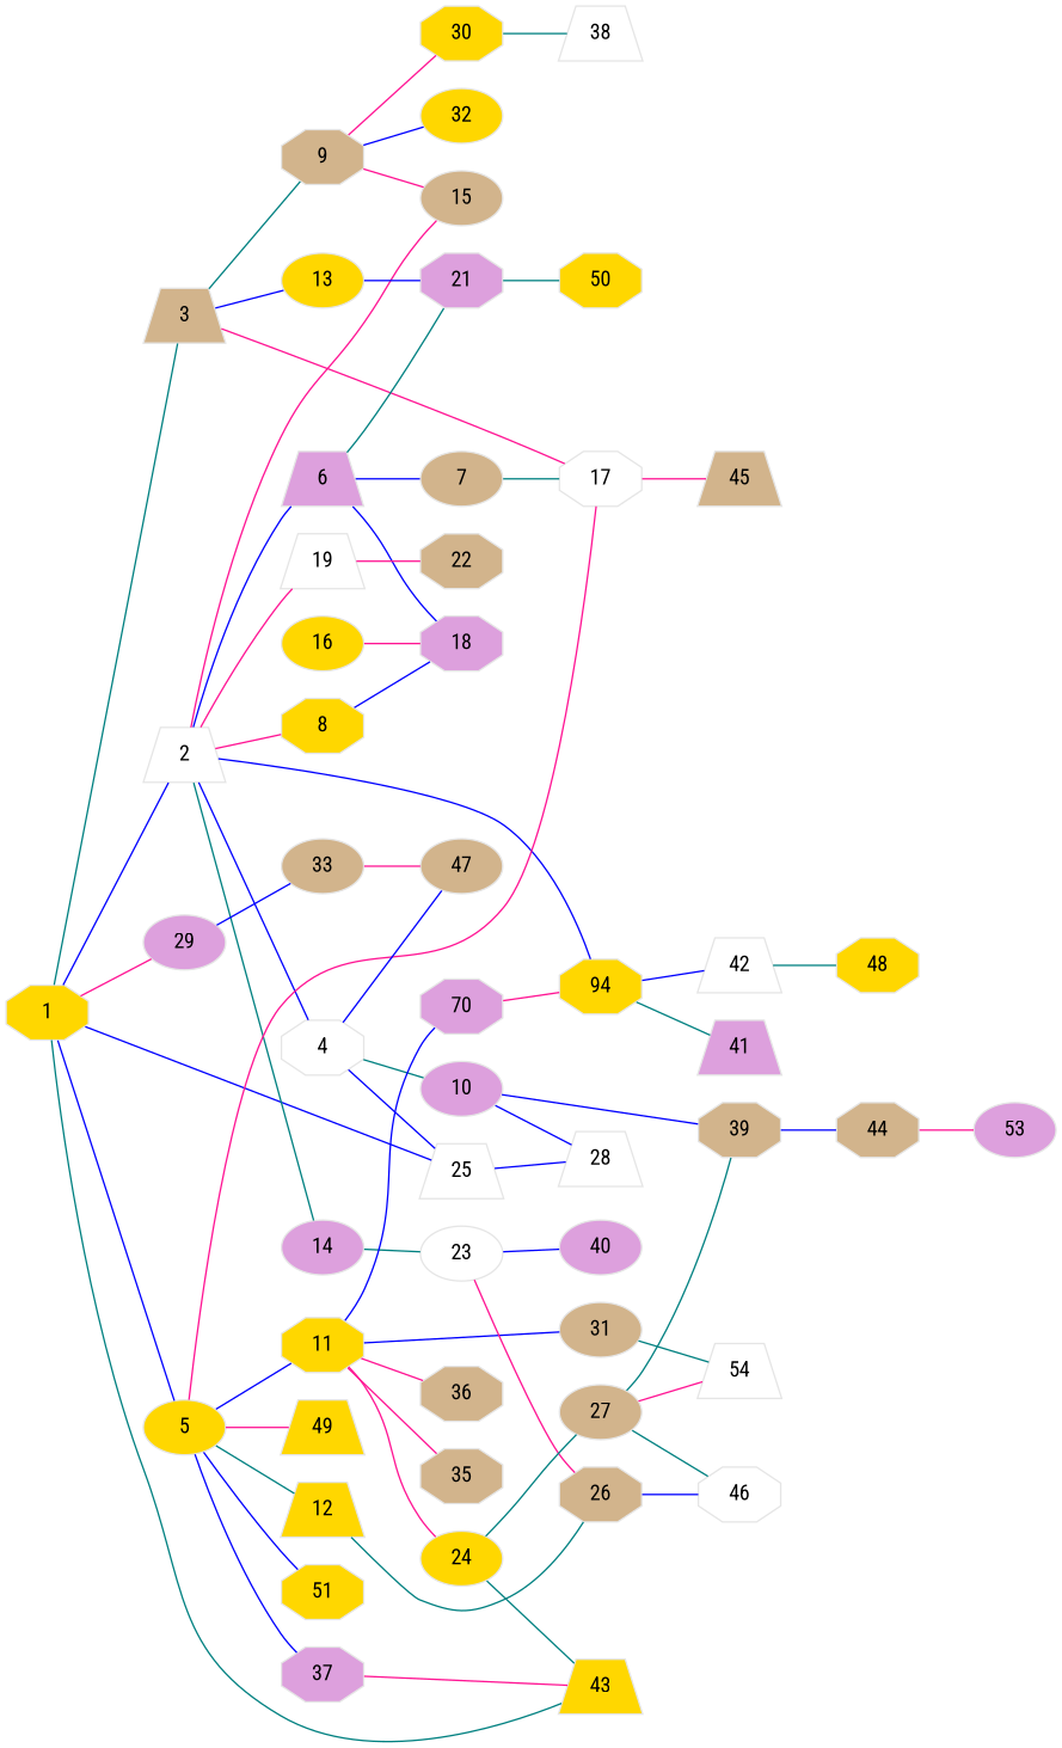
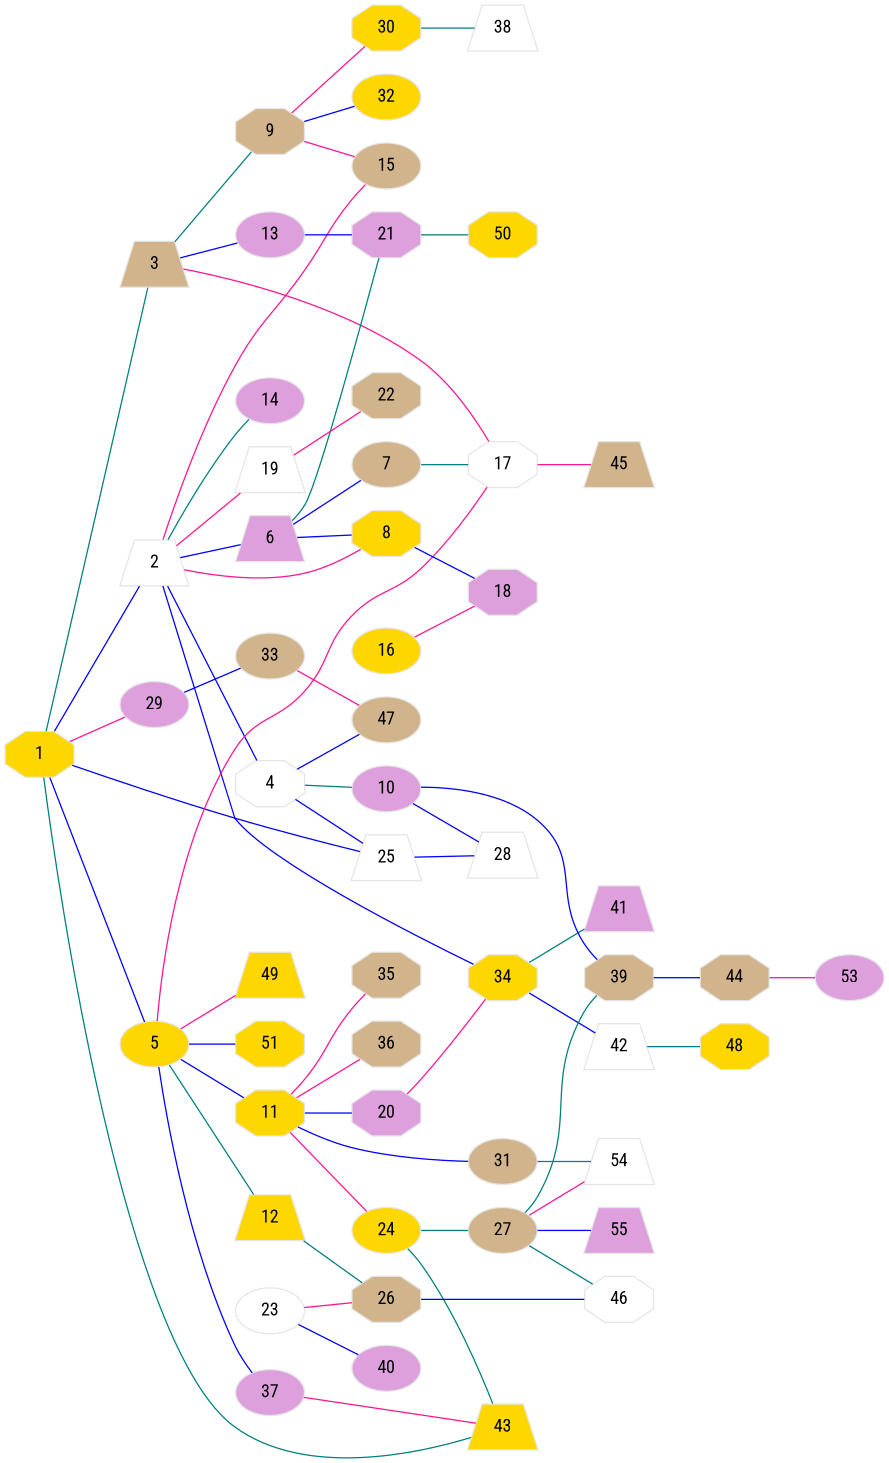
  graph {
    fontname="Roboto Condensed"
    rankdir=LR
    node [color=gray90 fillcolor=gold fontname="Roboto Condensed" shape=octagon style=filled]
    edge [color=blue fontname="Roboto Condensed"]
    1
    2 [fillcolor=white shape=trapezium]
    3 [fillcolor=tan shape=trapezium]
    5 [shape=ellipse]
    25 [fillcolor=white shape=trapezium]
    29 [fillcolor=plum shape=ellipse]
    43 [shape=trapezium]
    4 [fillcolor=white]
    6 [fillcolor=plum shape=trapezium]
    14 [fillcolor=plum shape=ellipse]
    15 [fillcolor=tan shape=ellipse]
    19 [fillcolor=white shape=trapezium]
-   34 [label=94]
+   34
    8
    9 [fillcolor=tan]
-   13 [shape=ellipse]
+   13 [fillcolor=plum shape=ellipse]
    17 [fillcolor=white]
    11
    12 [shape=trapezium]
-   37 [fillcolor=plum]
+   37 [fillcolor=plum shape=ellipse]
    49 [shape=trapezium]
    51
    28 [fillcolor=white shape=trapezium]
    33 [fillcolor=tan shape=ellipse]
    10 [fillcolor=plum shape=ellipse]
    47 [fillcolor=tan shape=ellipse]
    7 [fillcolor=tan shape=ellipse]
    21 [fillcolor=plum]
    23 [fillcolor=white shape=ellipse]
    16 [shape=ellipse]
    18 [fillcolor=plum]
    22 [fillcolor=tan]
    41 [fillcolor=plum shape=trapezium]
    42 [fillcolor=white shape=trapezium]
    30
    32 [shape=ellipse]
    45 [fillcolor=tan shape=trapezium]
    39 [fillcolor=tan]
-   20 [fillcolor=plum label=70]
+   20 [fillcolor=plum]
    24 [shape=ellipse]
    31 [fillcolor=tan shape=ellipse]
    35 [fillcolor=tan]
    36 [fillcolor=tan]
    26 [fillcolor=tan]
    50
    38 [fillcolor=white shape=trapezium]
    44 [fillcolor=tan]
    27 [fillcolor=tan shape=ellipse]
    54 [fillcolor=white shape=trapezium]
    46 [fillcolor=white]
    40 [fillcolor=plum shape=ellipse]
+   55 [fillcolor=plum shape=trapezium]
    48
    53 [fillcolor=plum shape=ellipse]
    1 -- 2
    1 -- 3 [color=teal]
    1 -- 5
    1 -- 25
    1 -- 29 [color=deeppink]
    1 -- 43 [color=teal]
    2 -- 4
    2 -- 6
    2 -- 14 [color=teal]
    2 -- 15 [color=deeppink]
    2 -- 19 [color=deeppink]
    2 -- 34
    2 -- 8 [color=deeppink]
    3 -- 9 [color=teal]
    3 -- 13
    3 -- 17 [color=deeppink]
    5 -- 17 [color=deeppink]
    5 -- 11
    5 -- 12 [color=teal]
    5 -- 37
    5 -- 49 [color=deeppink]
    5 -- 51
    25 -- 28
    29 -- 33
    4 -- 25
    4 -- 10 [color=teal]
    4 -- 47
-   6 -- 18
+   6 -- 8
    6 -- 7
    6 -- 21 [color=teal]
-   14 -- 23 [color=teal]
    19 -- 22 [color=deeppink]
    34 -- 41 [color=teal]
    34 -- 42
    8 -- 18
    9 -- 15 [color=deeppink]
    9 -- 30 [color=deeppink]
    9 -- 32
    13 -- 21
    17 -- 45 [color=deeppink]
    11 -- 20
    11 -- 24 [color=deeppink]
    11 -- 31
    11 -- 35 [color=deeppink]
    11 -- 36 [color=deeppink]
    12 -- 26 [color=teal]
    37 -- 43 [color=deeppink]
    33 -- 47 [color=deeppink]
    10 -- 28
    10 -- 39
    7 -- 17 [color=teal]
    21 -- 50 [color=teal]
    23 -- 26 [color=deeppink]
    23 -- 40
    16 -- 18 [color=deeppink]
    42 -- 48 [color=teal]
    30 -- 38 [color=teal]
    39 -- 44
    20 -- 34 [color=deeppink]
    24 -- 43 [color=teal]
    24 -- 27 [color=teal]
    31 -- 54 [color=teal]
    26 -- 46
    44 -- 53 [color=deeppink]
    27 -- 39 [color=teal]
    27 -- 54 [color=deeppink]
    27 -- 46 [color=teal]
+   27 -- 55
  }
